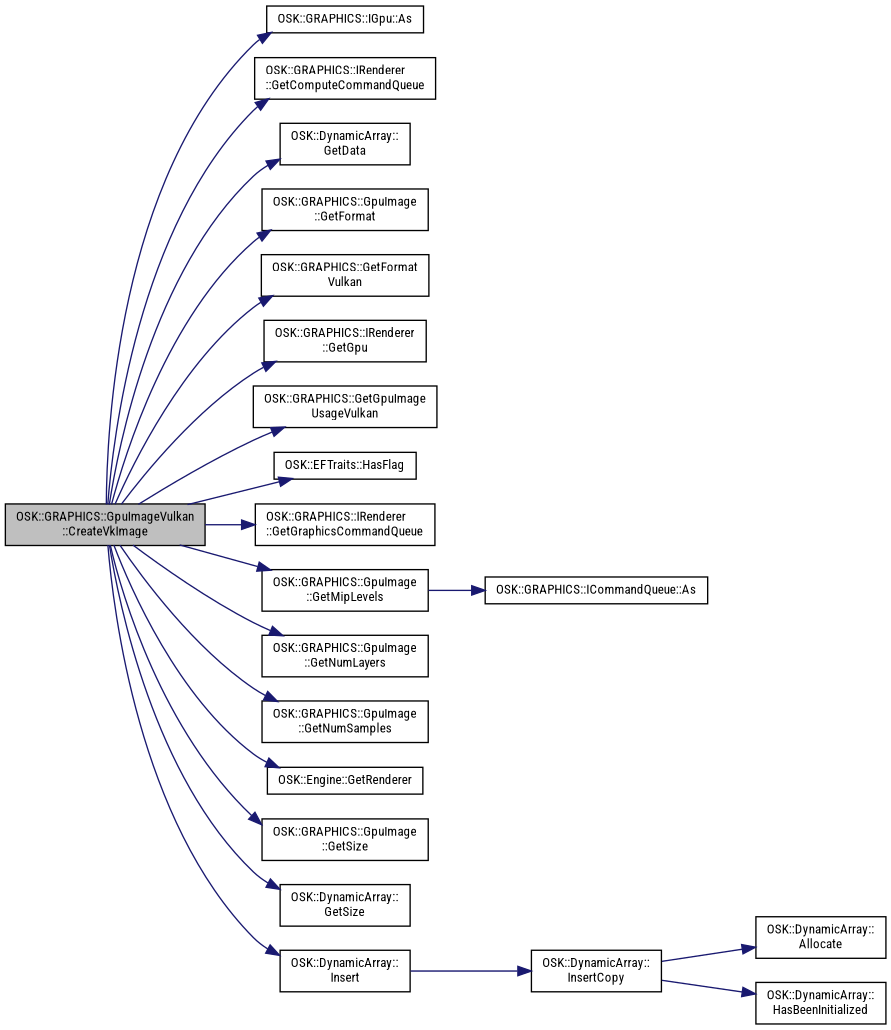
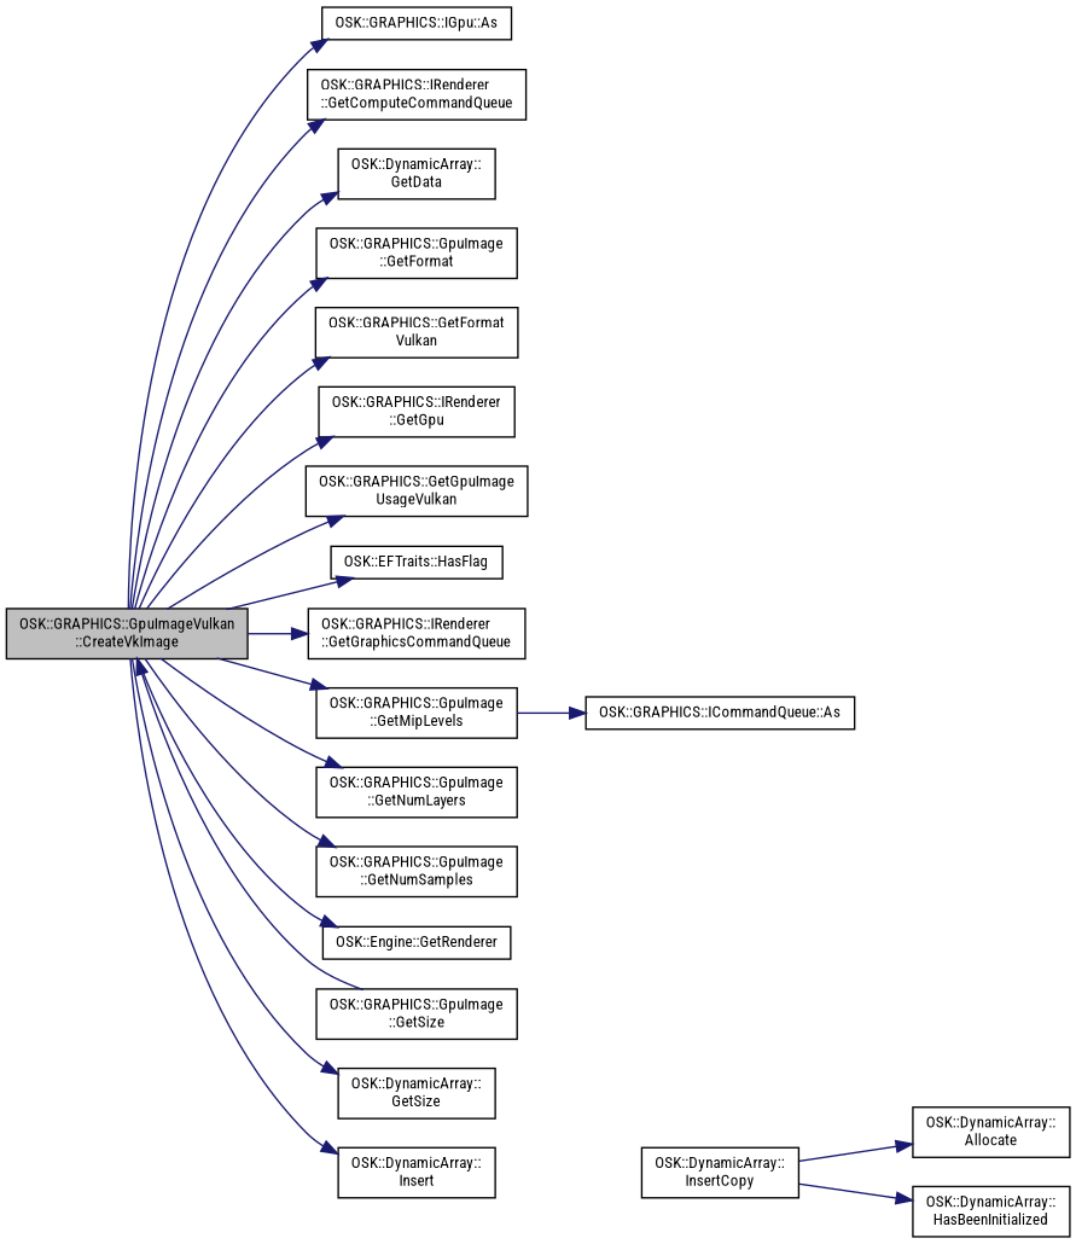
  digraph {
    fontname="Roboto Condensed"
    rankdir=LR
    node [color=black fillcolor=white fontname="Roboto Condensed" fontsize=10 shape=record style=filled]
    edge [color=midnightblue fontname="Roboto Condensed" fontsize=10 labelfontname=Helvetica labelfontsize=10 style=solid]
    n1 [fillcolor=grey75 fontcolor=black height=0.2 label="OSK::GRAPHICS::GpuImageVulkan\l::CreateVkImage" width=0.4]
    n2 [height=0.2 label="OSK::GRAPHICS::IGpu::As" width=0.4]
    n3 [height=0.2 label="OSK::GRAPHICS::IRenderer\l::GetComputeCommandQueue" width=0.4]
    n4 [height=0.2 label="OSK::DynamicArray::\lGetData" width=0.4]
    n5 [height=0.2 label="OSK::GRAPHICS::GpuImage\l::GetFormat" width=0.4]
    n6 [height=0.2 label="OSK::GRAPHICS::GetFormat\lVulkan" width=0.4]
    n7 [height=0.2 label="OSK::GRAPHICS::IRenderer\l::GetGpu" width=0.4]
    n8 [height=0.2 label="OSK::GRAPHICS::GetGpuImage\lUsageVulkan" width=0.4]
    n9 [height=0.2 label="OSK::EFTraits::HasFlag" width=0.4]
    n10 [height=0.2 label="OSK::GRAPHICS::IRenderer\l::GetGraphicsCommandQueue" width=0.4]
    n11 [height=0.2 label="OSK::GRAPHICS::GpuImage\l::GetMipLevels" width=0.4]
    n12 [height=0.2 label="OSK::GRAPHICS::GpuImage\l::GetNumLayers" width=0.4]
    n13 [height=0.2 label="OSK::GRAPHICS::GpuImage\l::GetNumSamples" width=0.4]
    n14 [height=0.2 label="OSK::Engine::GetRenderer" width=0.4]
    n15 [height=0.2 label="OSK::GRAPHICS::GpuImage\l::GetSize" width=0.4]
    n16 [height=0.2 label="OSK::DynamicArray::\lGetSize" width=0.4]
    n17 [height=0.2 label="OSK::DynamicArray::\lInsert" width=0.4]
    n18 [height=0.2 label="OSK::GRAPHICS::ICommandQueue::As" width=0.4]
    n19 [height=0.2 label="OSK::DynamicArray::\lInsertCopy" width=0.4]
    n20 [height=0.2 label="OSK::DynamicArray::\lAllocate" width=0.4]
    n21 [height=0.2 label="OSK::DynamicArray::\lHasBeenInitialized" width=0.4]
    n1 -> n2
    n1 -> n3
    n1 -> n4
    n1 -> n5
    n1 -> n6
    n1 -> n7
    n1 -> n8
    n1 -> n9
    n1 -> n10
    n1 -> n11
    n1 -> n12
    n1 -> n13
    n1 -> n14
-   n1 -> n15
+   n15 -> n1
    n1 -> n16
    n1 -> n17
    n11 -> n18
-   n17 -> n19
    n19 -> n20
    n19 -> n21
  }
